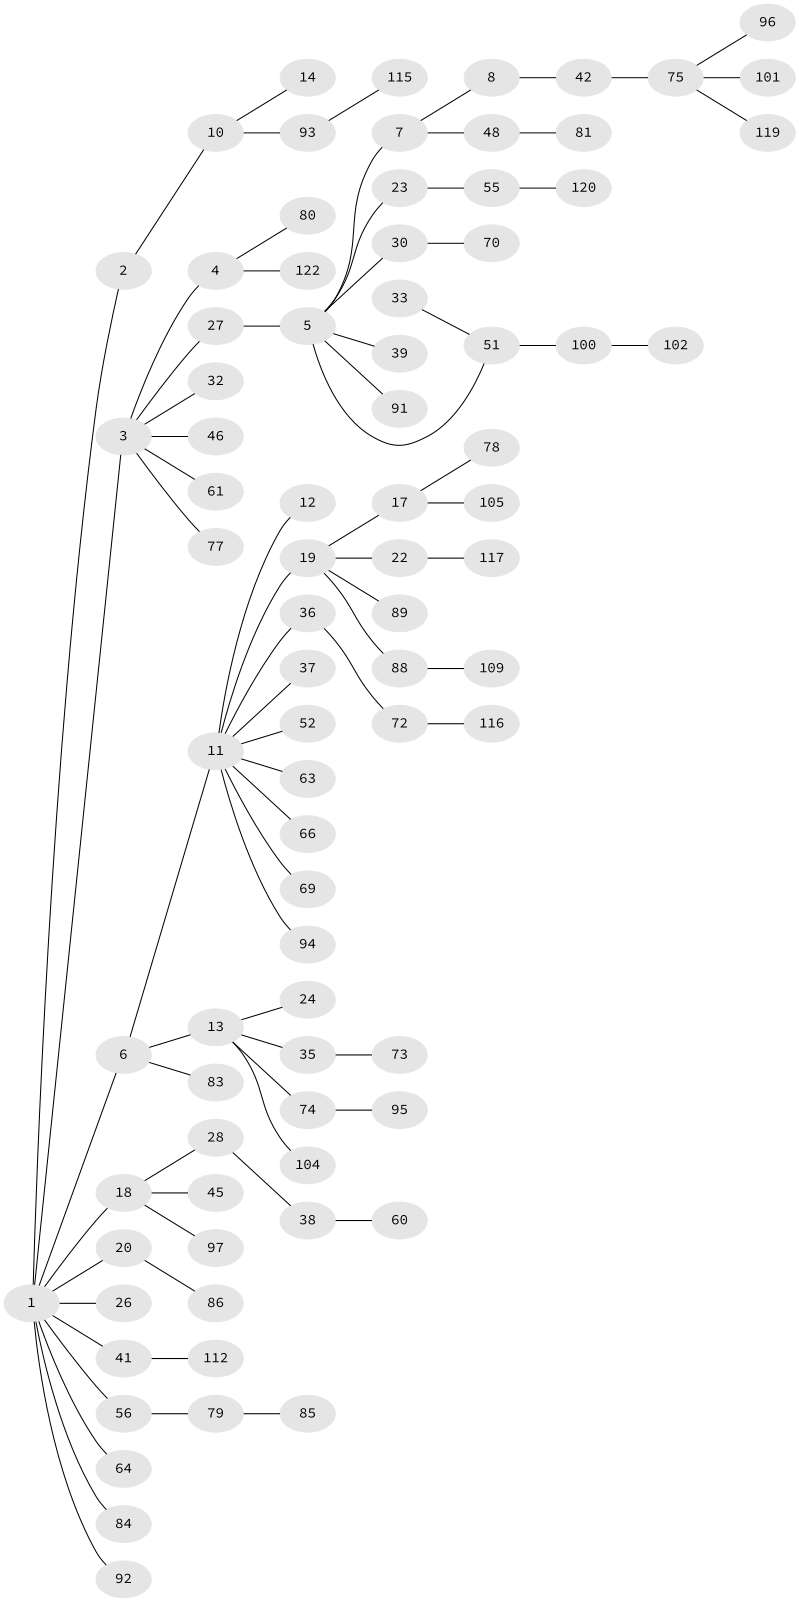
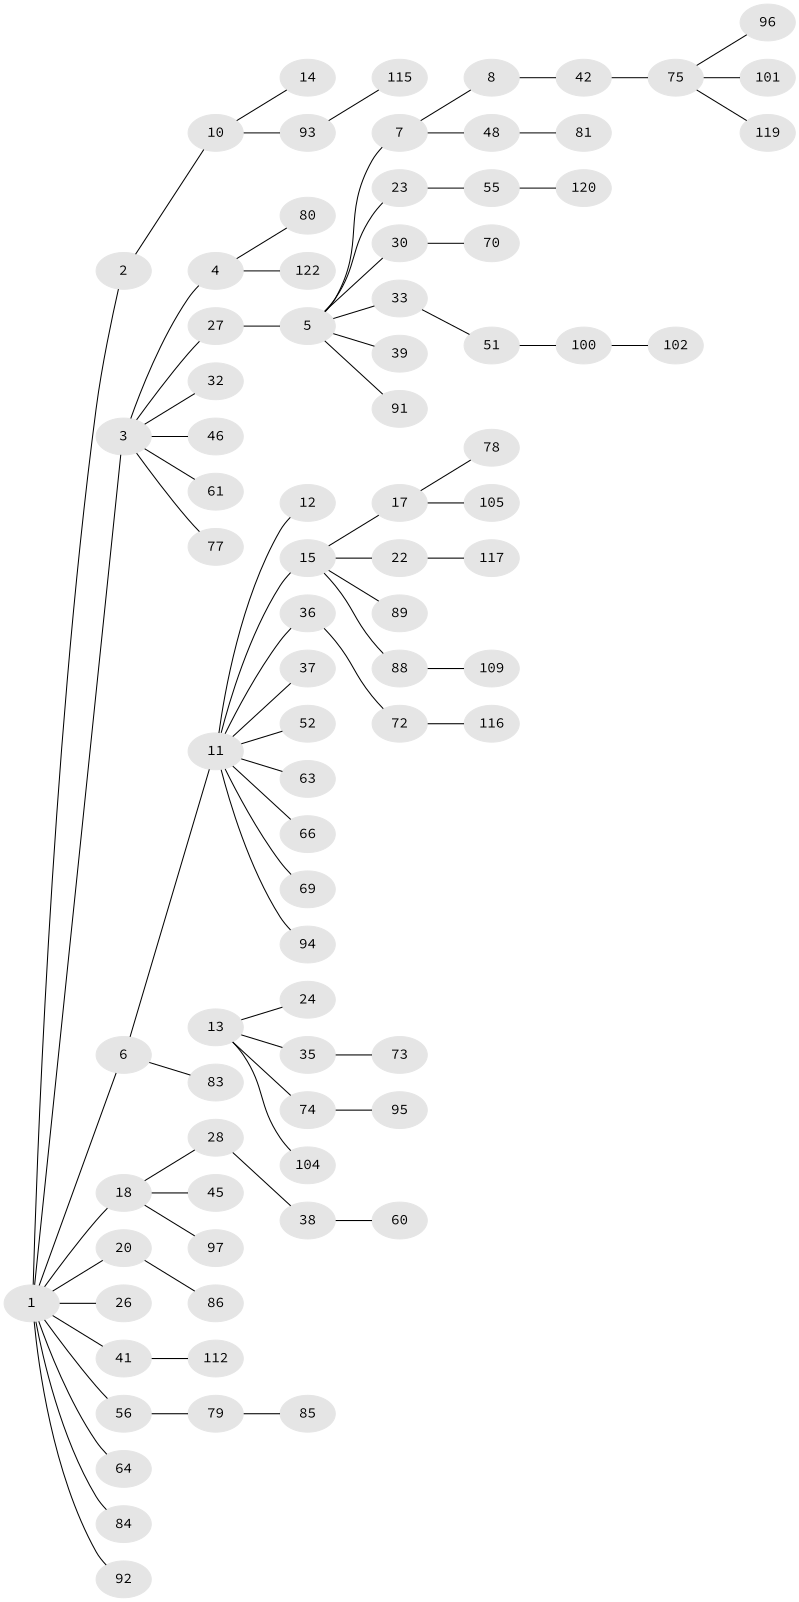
  graph {
    fontname="Source Code Pro"
    rankdir=LR
    node [color=gray90 fontname="Source Code Pro" style=filled]
    edge [fontname="Source Code Pro"]
    1 [super="+9"]
    2 [super="+25"]
    3 [super="+21"]
    6
    18 [super="+34"]
    20 [super="+71"]
    26
    41
    56
    64 [super="+103"]
    84
    92
    10 [super="+90"]
    4 [super="+31"]
    27 [super="+68"]
    32 [super="+54"]
    46 [super="+59"]
    61 [super="+62"]
    77
    11 [super="+58"]
    13 [super="+98"]
    83 [super="+114"]
    28 [super="+49"]
    45
    97
    86
    112
    79
    14
    93
    80 [super="+124"]
    122
    5 [super="+16"]
    7 [super="+70"]
    23 [super="+106"]
    30 [super="+53"]
    33 [super="+44"]
    39 [super="+113"]
    91
    8 [super="+89"]
    48 [super="+111"]
    55 [super="+107"]
    n43 [label=70 super="+50"]
    51 [super="+87"]
    12
-   15 [super="+43" label=19]
+   15 [super="+43"]
    36
    37
    52 [super="+57"]
    63
    66
    69
    94
    24
    35 [super="+99"]
    74
    104
    42 [super="+76"]
    81
    75 [super="+82"]
    115
    17 [super="+19"]
    22
    n64 [label=89]
    88
    72
    73
    95
    78
    105 [super="+118"]
    117 [super="+121"]
    109
    38 [super="+47"]
    120
    60 [super="+65"]
    100
    116
    96
    101 [super="+108"]
    119
    102
    85
    1 -- 2
    1 -- 3
    1 -- 6
    1 -- 18
    1 -- 20
    1 -- 26
    1 -- 41
    1 -- 56
    1 -- 64
    1 -- 84
    1 -- 92
    2 -- 10
    3 -- 4
    3 -- 27
    3 -- 32
    3 -- 46
    3 -- 61
    3 -- 77
    6 -- 11
-   6 -- 13
    6 -- 83
    18 -- 28
    18 -- 45
    18 -- 97
    20 -- 86
    41 -- 112
    56 -- 79
    10 -- 14
    10 -- 93
    4 -- 80
    4 -- 122
    27 -- 5
    11 -- 12
    11 -- 15
    11 -- 36
    11 -- 37
    11 -- 52
    11 -- 63
    11 -- 66
    11 -- 69
    11 -- 94
    13 -- 24
    13 -- 35
    13 -- 74
    13 -- 104
    28 -- 38
    79 -- 85
    93 -- 115
    5 -- 7
    5 -- 23
    5 -- 30
-   5 -- 51
+   5 -- 33
    5 -- 39
    5 -- 91
    7 -- 8
    7 -- 48
    23 -- 55
    30 -- n43
    33 -- 51
    8 -- 42
    48 -- 81
    55 -- 120
    51 -- 100
    15 -- 17
    15 -- 22
    15 -- n64
    15 -- 88
    36 -- 72
    35 -- 73
    74 -- 95
    42 -- 75
    75 -- 96
    75 -- 101
    75 -- 119
    17 -- 78
    17 -- 105
    22 -- 117
    88 -- 109
    72 -- 116
    38 -- 60
    100 -- 102
  }
